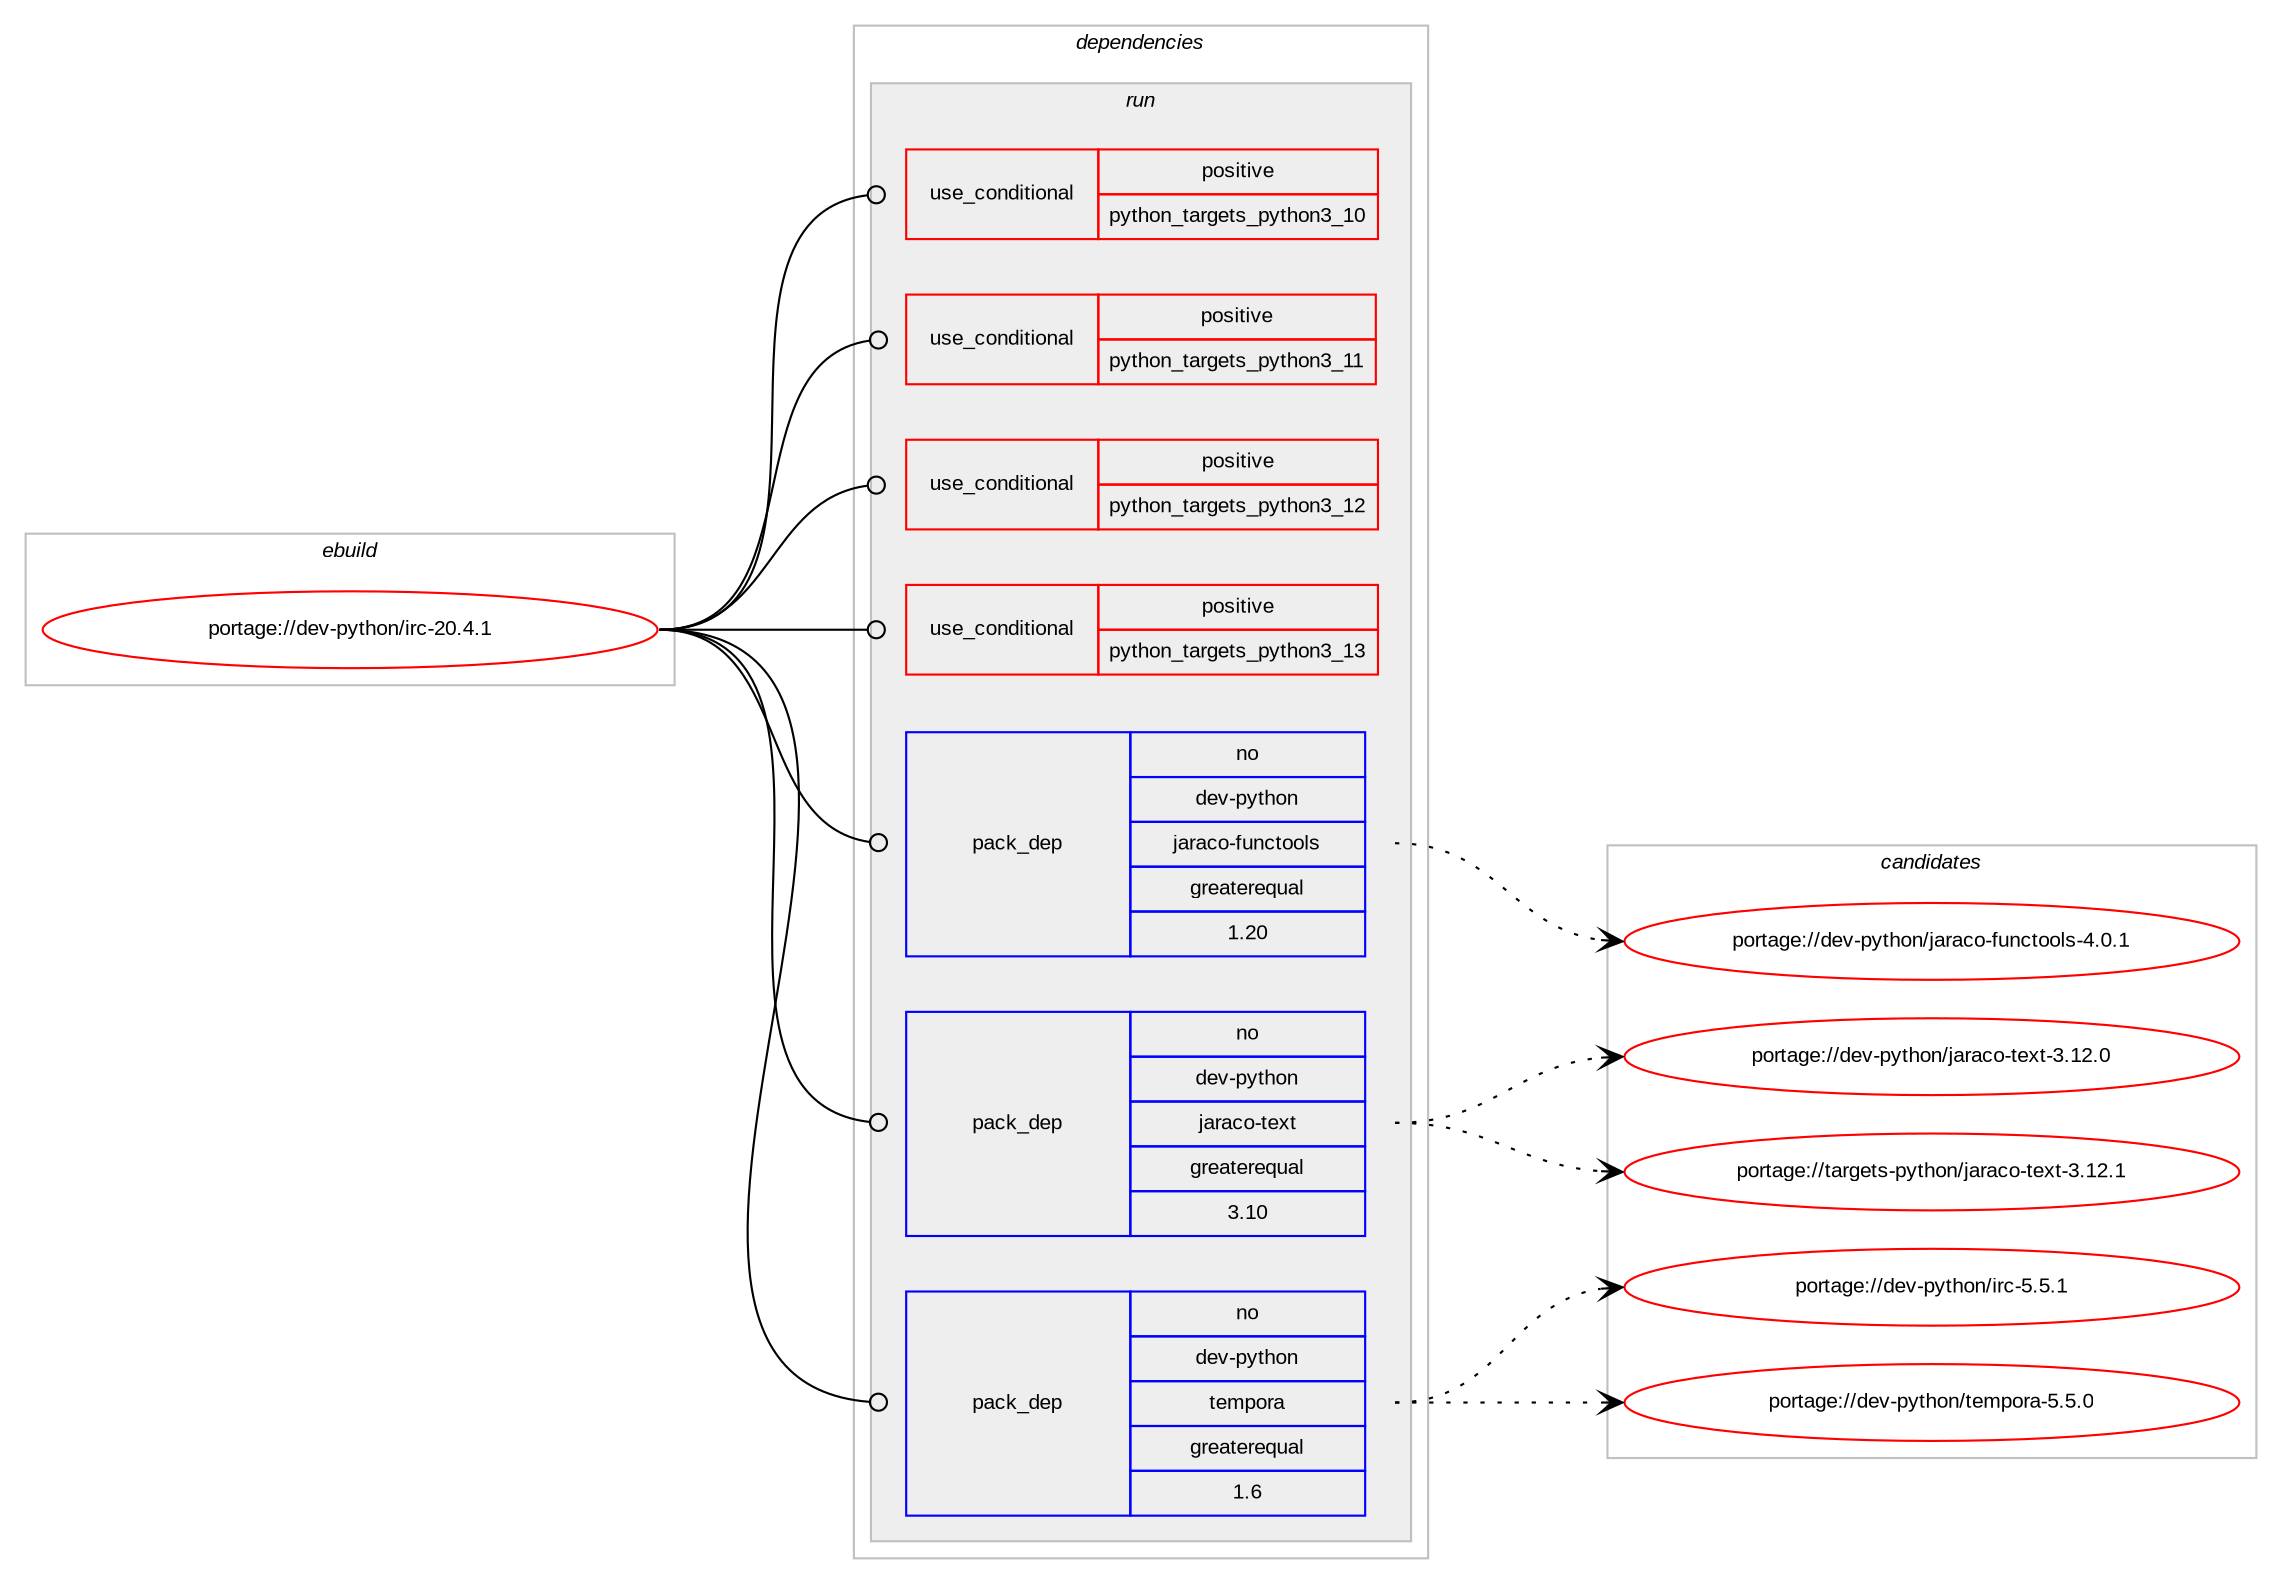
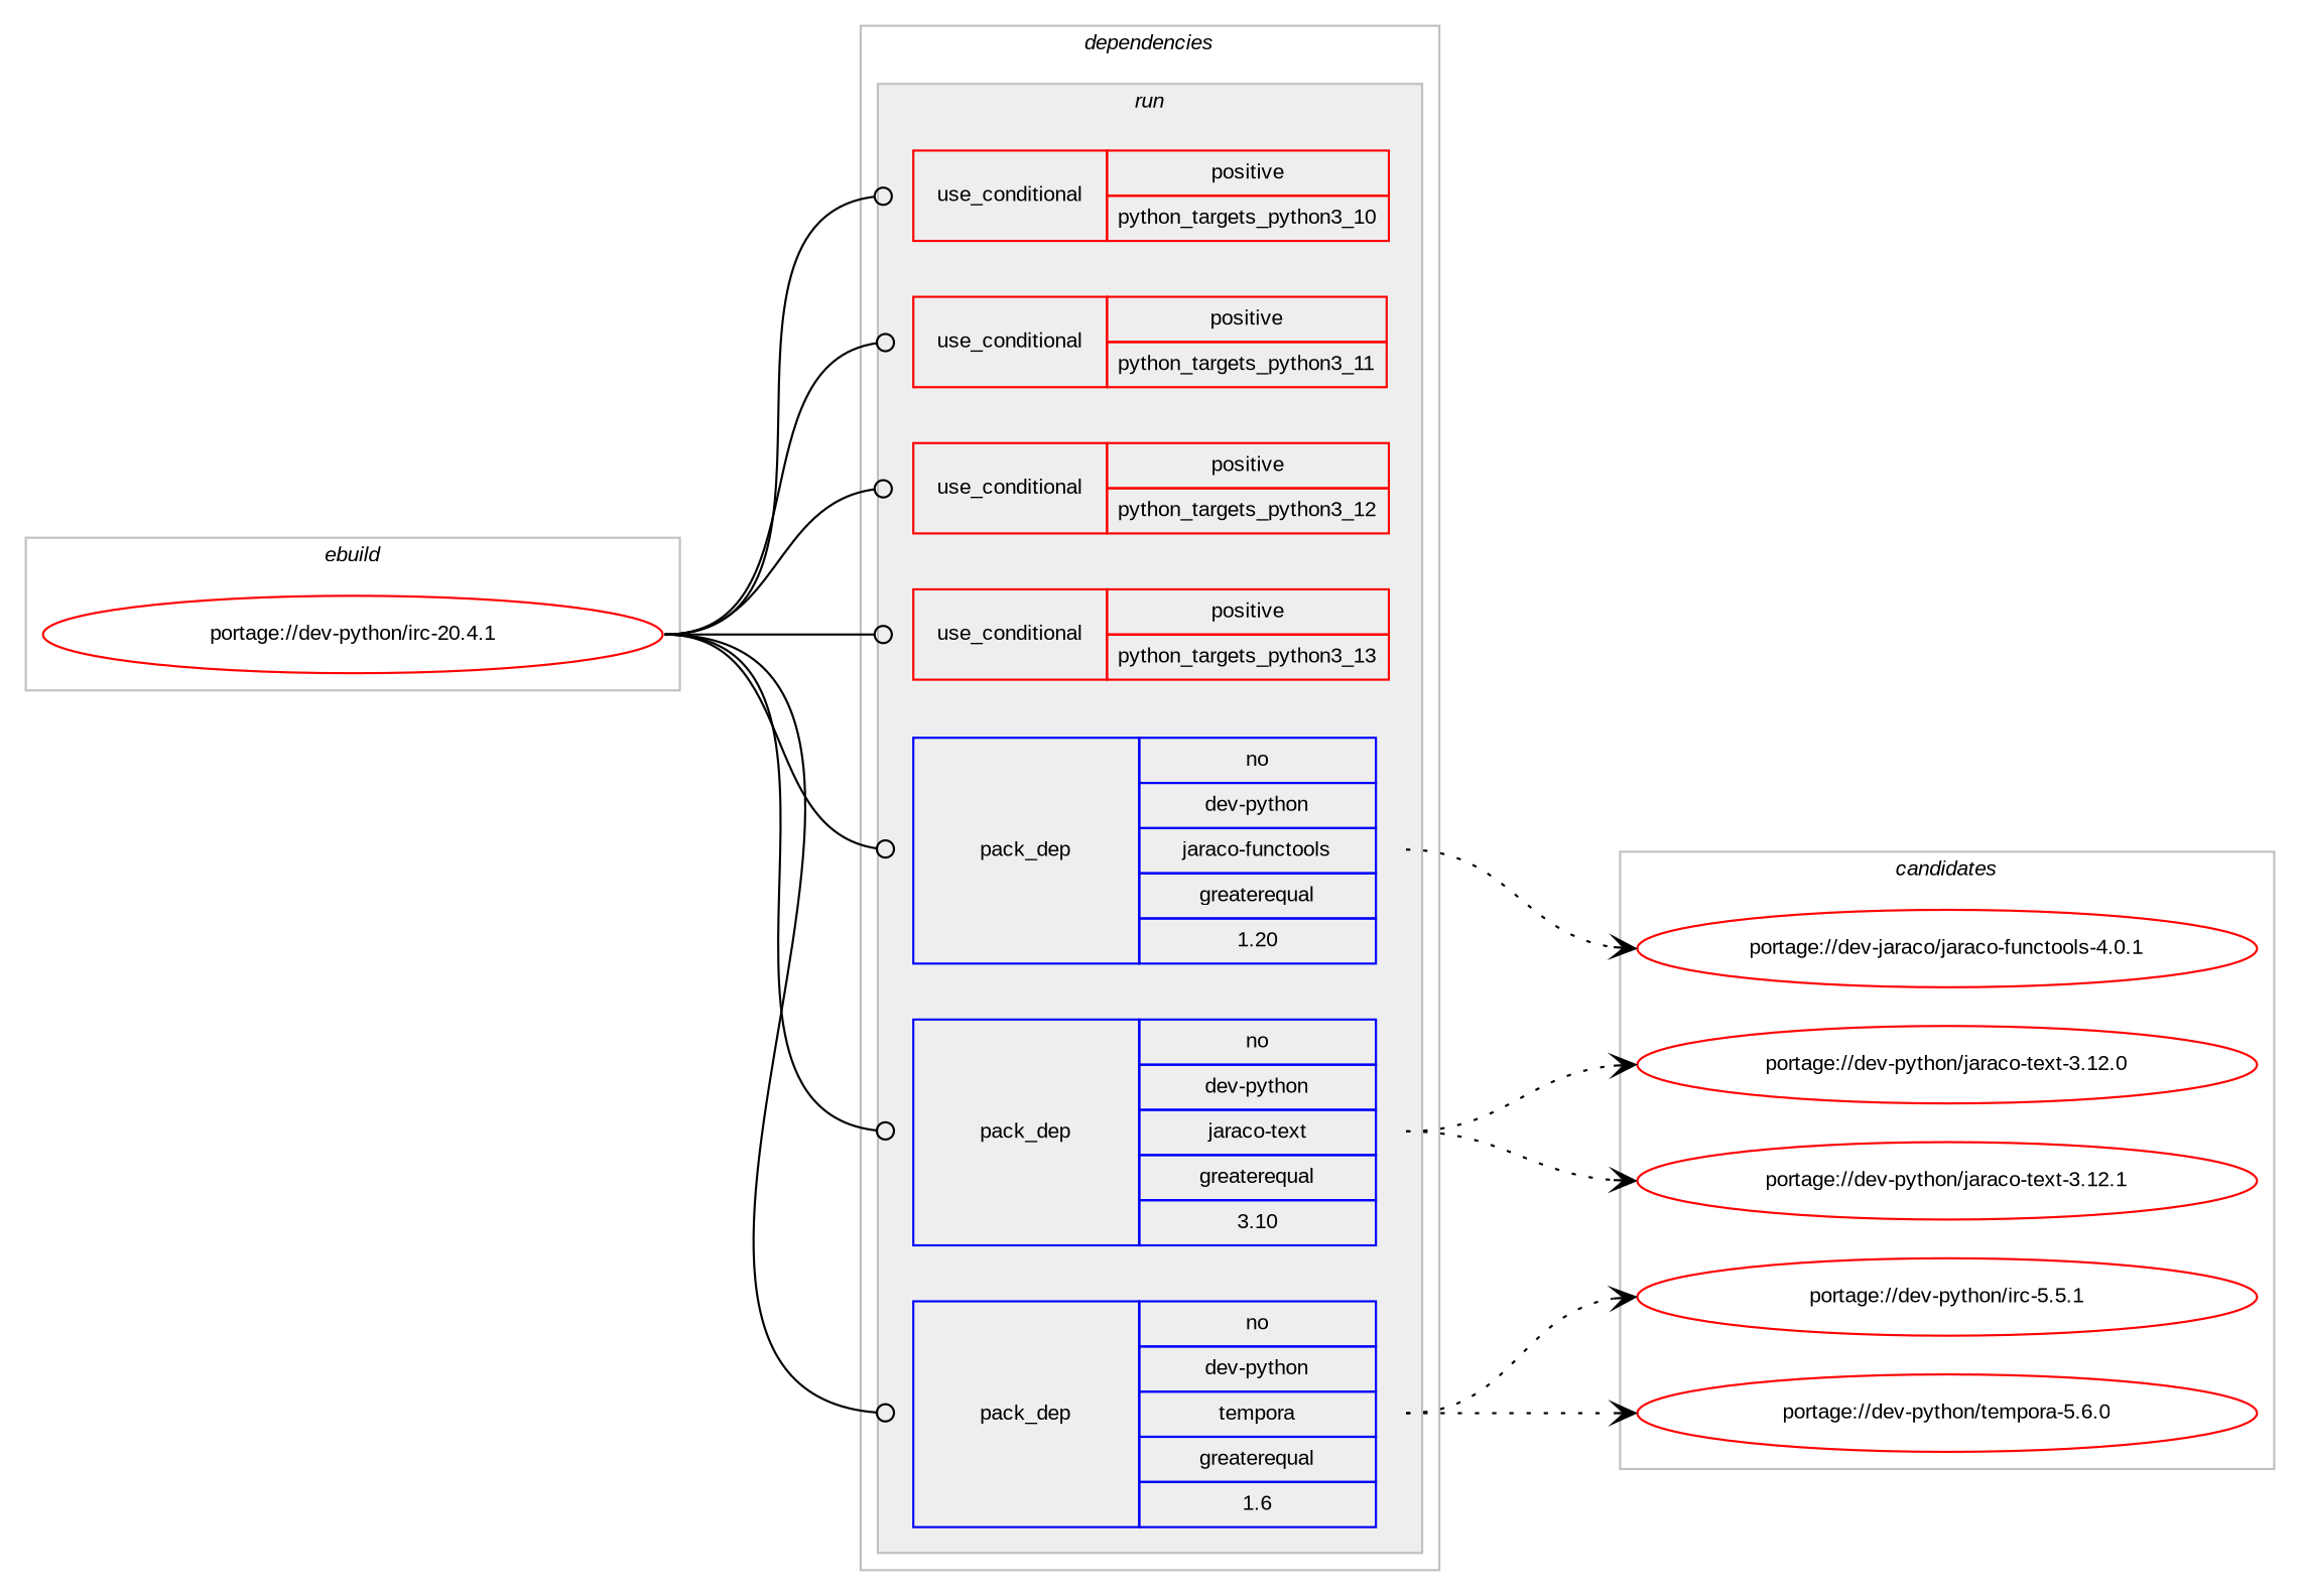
  digraph {
    compound=true
    concentrate=true
    fontname="Liberation Sans"
    fontsize=10
    newrank=true
    rankdir=LR
    ranksep=1.5
    node [color=red fontname="Liberation Sans" fontsize=10 shape=none]
    edge [arrowhead=odot fontname="Liberation Sans" headport=w style=solid tailport=e weight=20]
    n1 [label="portage://dev-python/irc-20.4.1" width=4 shape=""]
    n2 [label=<<TABLE BORDER="0" CELLBORDER="1" CELLSPACING="0" CELLPADDING="4"><TR><TD ROWSPAN="3" CELLPADDING="10">use_conditional</TD></TR><TR><TD>positive</TD></TR><TR><TD>python_targets_python3_10</TD></TR></TABLE>>]
    n3 [label=<<TABLE BORDER="0" CELLBORDER="1" CELLSPACING="0" CELLPADDING="4"><TR><TD ROWSPAN="3" CELLPADDING="10">use_conditional</TD></TR><TR><TD>positive</TD></TR><TR><TD>python_targets_python3_11</TD></TR></TABLE>>]
    n4 [label=<<TABLE BORDER="0" CELLBORDER="1" CELLSPACING="0" CELLPADDING="4"><TR><TD ROWSPAN="3" CELLPADDING="10">use_conditional</TD></TR><TR><TD>positive</TD></TR><TR><TD>python_targets_python3_12</TD></TR></TABLE>>]
    n5 [label=<<TABLE BORDER="0" CELLBORDER="1" CELLSPACING="0" CELLPADDING="4"><TR><TD ROWSPAN="3" CELLPADDING="10">use_conditional</TD></TR><TR><TD>positive</TD></TR><TR><TD>python_targets_python3_13</TD></TR></TABLE>>]
    n6 [color=blue label=<<TABLE BORDER="0" CELLBORDER="1" CELLSPACING="0" CELLPADDING="4" WIDTH="220"><TR><TD ROWSPAN="6" CELLPADDING="30">pack_dep</TD></TR><TR><TD WIDTH="110">no</TD></TR><TR><TD>dev-python</TD></TR><TR><TD>jaraco-functools</TD></TR><TR><TD>greaterequal</TD></TR><TR><TD>1.20</TD></TR></TABLE>>]
    n7 [color=blue label=<<TABLE BORDER="0" CELLBORDER="1" CELLSPACING="0" CELLPADDING="4" WIDTH="220"><TR><TD ROWSPAN="6" CELLPADDING="30">pack_dep</TD></TR><TR><TD WIDTH="110">no</TD></TR><TR><TD>dev-python</TD></TR><TR><TD>jaraco-text</TD></TR><TR><TD>greaterequal</TD></TR><TR><TD>3.10</TD></TR></TABLE>>]
    n8 [color=blue label=<<TABLE BORDER="0" CELLBORDER="1" CELLSPACING="0" CELLPADDING="4" WIDTH="220"><TR><TD ROWSPAN="6" CELLPADDING="30">pack_dep</TD></TR><TR><TD WIDTH="110">no</TD></TR><TR><TD>dev-python</TD></TR><TR><TD>tempora</TD></TR><TR><TD>greaterequal</TD></TR><TR><TD>1.6</TD></TR></TABLE>>]
-   n9 [label="portage://dev-python/jaraco-functools-4.0.1" width=4 shape=""]
+   n9 [label="portage://dev-jaraco/jaraco-functools-4.0.1" width=4 shape=""]
    n10 [label="portage://dev-python/jaraco-text-3.12.0" width=4 shape=""]
-   n11 [label="portage://targets-python/jaraco-text-3.12.1" width=4 shape=""]
+   n11 [label="portage://dev-python/jaraco-text-3.12.1" width=4 shape=""]
    n12 [label="portage://dev-python/irc-5.5.1" width=4 shape=""]
-   n13 [label="portage://dev-python/tempora-5.5.0" width=4 shape=""]
+   n13 [label="portage://dev-python/tempora-5.6.0" width=4 shape=""]
    subgraph cluster_1 {
      color=gray
      label=<<i>ebuild</i>>
      rank=same
      n1
    }
    subgraph cluster_2 {
      color=gray
      label=<<i>dependencies</i>>
      subgraph cluster_3 {
        color=gray
        fillcolor="#eeeeee"
        label=<<i>compile</i>>
        style=filled
      }
      subgraph cluster_4 {
        color=gray
        fillcolor="#eeeeee"
        label=<<i>compile and run</i>>
        style=filled
      }
      subgraph cluster_5 {
        color=gray
        fillcolor="#eeeeee"
        label=<<i>run</i>>
        style=filled
        subgraph sub_6 {
          color=gray
          fillcolor="#eeeeee"
          label=<<i>run</i>>
          style=filled
          n2
        }
        subgraph sub_7 {
          color=gray
          fillcolor="#eeeeee"
          label=<<i>run</i>>
          style=filled
          n3
        }
        subgraph sub_8 {
          color=gray
          fillcolor="#eeeeee"
          label=<<i>run</i>>
          style=filled
          n4
        }
        subgraph sub_9 {
          color=gray
          fillcolor="#eeeeee"
          label=<<i>run</i>>
          style=filled
          n5
        }
        subgraph sub_10 {
          color=gray
          fillcolor="#eeeeee"
          label=<<i>run</i>>
          style=filled
          n6
        }
        subgraph sub_11 {
          color=gray
          fillcolor="#eeeeee"
          label=<<i>run</i>>
          style=filled
          n7
        }
        subgraph sub_12 {
          color=gray
          fillcolor="#eeeeee"
          label=<<i>run</i>>
          style=filled
          n8
        }
      }
    }
    subgraph cluster_13 {
      color=gray
      label=<<i>candidates</i>>
      rank=same
      subgraph sub_14 {
        color=black
        label=<<i>candidates</i>>
        nodesep=1
        rank=same
        n9
      }
      subgraph sub_15 {
        color=black
        label=<<i>candidates</i>>
        nodesep=1
        rank=same
        n10
        n11
      }
      subgraph sub_16 {
        color=black
        label=<<i>candidates</i>>
        nodesep=1
        rank=same
        n12
        n13
      }
    }
    n1 -> n2
    n1 -> n3
    n1 -> n4
    n1 -> n5
    n1 -> n6
    n1 -> n7
    n1 -> n8
    n6 -> n9 [arrowhead=vee style=dotted weight=100]
    n7 -> n10 [arrowhead=vee style=dotted weight=100]
    n7 -> n11 [arrowhead=vee style=dotted weight=100]
    n8 -> n12 [arrowhead=vee style=dotted weight=100]
    n8 -> n13 [arrowhead=vee style=dotted weight=100]
  }
